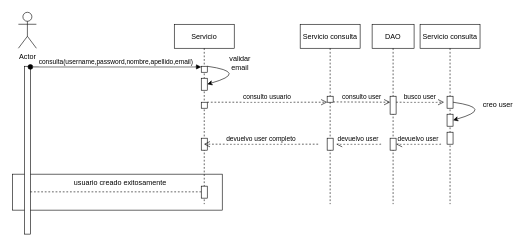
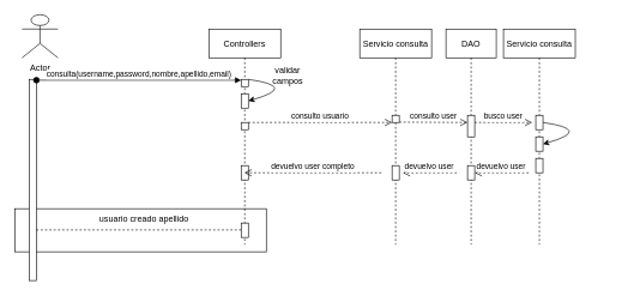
  <mxCell id="0" />
  <mxCell id="1" parent="0" />
  <mxCell id="2" value="" style="rounded=0;whiteSpace=wrap;html=1;" vertex="1" parent="1"><mxGeometry x="20" y="290" width="350" height="60" as="geometry" /></mxCell>
- <mxCell id="3" value="Actor" style="shape=umlActor;verticalLabelPosition=bottom;verticalAlign=top;html=1;outlineConnect=0;" vertex="1" parent="1"><mxGeometry x="30" y="20" width="30" height="60" as="geometry" /></mxCell>
+ <mxCell id="3" value="Actor" style="shape=umlActor;verticalLabelPosition=bottom;verticalAlign=top;html=1;outlineConnect=0;" vertex="1" parent="1"><mxGeometry x="30" y="20" width="50" height="60" as="geometry" /></mxCell>
  <mxCell id="4" value="" style="points=[];perimeter=orthogonalPerimeter;rounded=0;shadow=0;strokeWidth=1;" vertex="1" parent="1"><mxGeometry x="40" y="110" width="10" height="280" as="geometry" /></mxCell>
  <mxCell id="5" value="consulta(username,password,nombre,apellido,email)" style="verticalAlign=bottom;startArrow=oval;endArrow=block;startSize=8;shadow=0;strokeWidth=1;exitX=1;exitY=0.004;exitDx=0;exitDy=0;exitPerimeter=0;" parent="1" edge="1" source="4"><mxGeometry relative="1" as="geometry"><mxPoint x="160" y="110" as="sourcePoint" /><mxPoint x="335" y="111.12" as="targetPoint" /></mxGeometry></mxCell>
- <mxCell id="6" value="Servicio" style="shape=umlLifeline;perimeter=lifelinePerimeter;container=1;collapsible=0;recursiveResize=0;rounded=0;shadow=0;strokeWidth=1;" parent="1" vertex="1"><mxGeometry x="290" y="40" width="100" height="300" as="geometry" /></mxCell>
+ <mxCell id="6" value="Controllers" style="shape=umlLifeline;perimeter=lifelinePerimeter;container=1;collapsible=0;recursiveResize=0;rounded=0;shadow=0;strokeWidth=1;" parent="1" vertex="1"><mxGeometry x="290" y="40" width="100" height="300" as="geometry" /></mxCell>
  <mxCell id="7" value="" style="points=[];perimeter=orthogonalPerimeter;rounded=0;shadow=0;strokeWidth=1;" vertex="1" parent="6"><mxGeometry x="45" y="70" width="10" height="10" as="geometry" /></mxCell>
  <mxCell id="8" value="" style="curved=1;endArrow=classic;html=1;rounded=0;" edge="1" parent="6"><mxGeometry width="50" height="50" relative="1" as="geometry"><mxPoint x="55" y="70" as="sourcePoint" /><mxPoint x="55" y="100" as="targetPoint" /><Array as="points"><mxPoint x="125" y="80" /><mxPoint x="55" y="100" /></Array></mxGeometry></mxCell>
  <mxCell id="9" value="" style="points=[];perimeter=orthogonalPerimeter;rounded=0;shadow=0;strokeWidth=1;" vertex="1" parent="6"><mxGeometry x="45" y="90" width="10" height="20" as="geometry" /></mxCell>
  <mxCell id="10" value="" style="points=[];perimeter=orthogonalPerimeter;rounded=0;shadow=0;strokeWidth=1;" vertex="1" parent="6"><mxGeometry x="45" y="130" width="10" height="10" as="geometry" /></mxCell>
  <mxCell id="11" value="" style="points=[];perimeter=orthogonalPerimeter;rounded=0;shadow=0;strokeWidth=1;" vertex="1" parent="6"><mxGeometry x="45" y="190" width="10" height="20" as="geometry" /></mxCell>
  <mxCell id="12" value="" style="points=[];perimeter=orthogonalPerimeter;rounded=0;shadow=0;strokeWidth=1;" vertex="1" parent="6"><mxGeometry x="45" y="270" width="10" height="20" as="geometry" /></mxCell>
  <mxCell id="13" value="Servicio consulta" style="shape=umlLifeline;perimeter=lifelinePerimeter;container=0;collapsible=0;recursiveResize=0;rounded=0;shadow=0;strokeWidth=1;" parent="1" vertex="1"><mxGeometry x="500" y="40" width="100" height="300" as="geometry" /></mxCell>
- <mxCell id="14" value="validar email&lt;br&gt;" style="text;html=1;strokeColor=none;fillColor=none;align=center;verticalAlign=middle;whiteSpace=wrap;rounded=0;" vertex="1" parent="1"><mxGeometry x="370" y="90" width="60" height="30" as="geometry" /></mxCell>
+ <mxCell id="14" value="validar campos&lt;br&gt;" style="text;html=1;strokeColor=none;fillColor=none;align=center;verticalAlign=middle;whiteSpace=wrap;rounded=0;" vertex="1" parent="1"><mxGeometry x="370" y="90" width="60" height="30" as="geometry" /></mxCell>
  <mxCell id="15" value="Servicio consulta" style="shape=umlLifeline;perimeter=lifelinePerimeter;container=0;collapsible=0;recursiveResize=0;rounded=0;shadow=0;strokeWidth=1;" vertex="1" parent="1"><mxGeometry x="700" y="40" width="100" height="300" as="geometry" /></mxCell>
  <mxCell id="16" value="DAO" style="shape=umlLifeline;perimeter=lifelinePerimeter;container=0;collapsible=0;recursiveResize=0;rounded=0;shadow=0;strokeWidth=1;" vertex="1" parent="1"><mxGeometry x="620" y="40" width="70" height="300" as="geometry" /></mxCell>
  <mxCell id="17" value="consulto usuario" style="verticalAlign=bottom;endArrow=open;dashed=1;endSize=8;exitX=1;exitY=0.95;shadow=0;strokeWidth=1;" edge="1" parent="1"><mxGeometry relative="1" as="geometry"><mxPoint x="545" y="170" as="targetPoint" /><mxPoint x="345" y="170" as="sourcePoint" /></mxGeometry></mxCell>
  <mxCell id="18" value="consulto user" style="verticalAlign=bottom;endArrow=open;dashed=1;endSize=8;exitX=1;exitY=0.95;shadow=0;strokeWidth=1;startArrow=none;" edge="1" parent="1" source="23"><mxGeometry relative="1" as="geometry"><mxPoint x="650" y="170" as="targetPoint" /><mxPoint x="555" y="170" as="sourcePoint" /></mxGeometry></mxCell>
  <mxCell id="19" value="busco user" style="verticalAlign=bottom;endArrow=open;dashed=1;endSize=8;exitX=1;exitY=0.95;shadow=0;strokeWidth=1;" edge="1" parent="1"><mxGeometry relative="1" as="geometry"><mxPoint x="740" y="170" as="targetPoint" /><mxPoint x="660" y="170" as="sourcePoint" /></mxGeometry></mxCell>
  <mxCell id="20" value="" style="points=[];perimeter=orthogonalPerimeter;rounded=0;shadow=0;strokeWidth=1;" vertex="1" parent="1"><mxGeometry x="650" y="230" width="10" height="20" as="geometry" /></mxCell>
  <mxCell id="21" value="" style="points=[];perimeter=orthogonalPerimeter;rounded=0;shadow=0;strokeWidth=1;" vertex="1" parent="1"><mxGeometry x="545" y="230" width="10" height="20" as="geometry" /></mxCell>
  <mxCell id="22" value="" style="points=[];perimeter=orthogonalPerimeter;rounded=0;shadow=0;strokeWidth=1;" vertex="1" parent="1"><mxGeometry x="650" y="160" width="10" height="30" as="geometry" /></mxCell>
  <mxCell id="23" value="" style="points=[];perimeter=orthogonalPerimeter;rounded=0;shadow=0;strokeWidth=1;" vertex="1" parent="1"><mxGeometry x="545" y="160" width="10" height="10" as="geometry" /></mxCell>
  <mxCell id="24" value="" style="verticalAlign=bottom;endArrow=none;dashed=1;endSize=8;exitX=1;exitY=0.95;shadow=0;strokeWidth=1;" edge="1" parent="1" target="23"><mxGeometry relative="1" as="geometry"><mxPoint x="650" y="170" as="targetPoint" /><mxPoint x="555" y="170" as="sourcePoint" /></mxGeometry></mxCell>
  <mxCell id="25" value="" style="points=[];perimeter=orthogonalPerimeter;rounded=0;shadow=0;strokeWidth=1;" vertex="1" parent="1"><mxGeometry x="745" y="160" width="10" height="20" as="geometry" /></mxCell>
  <mxCell id="26" value="" style="points=[];perimeter=orthogonalPerimeter;rounded=0;shadow=0;strokeWidth=1;" vertex="1" parent="1"><mxGeometry x="745" y="190" width="10" height="20" as="geometry" /></mxCell>
  <mxCell id="27" value="" style="curved=1;endArrow=classic;html=1;rounded=0;" edge="1" parent="1"><mxGeometry width="50" height="50" relative="1" as="geometry"><mxPoint x="755" y="170" as="sourcePoint" /><mxPoint x="755" y="200" as="targetPoint" /><Array as="points"><mxPoint x="825" y="180" /><mxPoint x="755" y="200" /></Array></mxGeometry></mxCell>
- <mxCell id="28" value="creo user" style="text;html=1;strokeColor=none;fillColor=none;align=center;verticalAlign=middle;whiteSpace=wrap;rounded=0;" vertex="1" parent="1"><mxGeometry x="800" y="160" width="60" height="30" as="geometry" /></mxCell>
  <mxCell id="29" value="" style="points=[];perimeter=orthogonalPerimeter;rounded=0;shadow=0;strokeWidth=1;" vertex="1" parent="1"><mxGeometry x="745" y="220" width="10" height="20" as="geometry" /></mxCell>
  <mxCell id="30" value="devuelvo user" style="verticalAlign=bottom;endArrow=open;dashed=1;endSize=8;exitX=0;exitY=0.95;shadow=0;strokeWidth=1;" edge="1" parent="1"><mxGeometry relative="1" as="geometry"><mxPoint x="660" y="240" as="targetPoint" /><mxPoint x="735" y="240" as="sourcePoint" /></mxGeometry></mxCell>
  <mxCell id="31" value="devuelvo user" style="verticalAlign=bottom;endArrow=open;dashed=1;endSize=8;exitX=0;exitY=0.95;shadow=0;strokeWidth=1;" edge="1" parent="1"><mxGeometry relative="1" as="geometry"><mxPoint x="560" y="240" as="targetPoint" /><mxPoint x="635" y="240" as="sourcePoint" /></mxGeometry></mxCell>
  <mxCell id="32" value="devuelvo user completo" style="verticalAlign=bottom;endArrow=open;dashed=1;endSize=8;shadow=0;strokeWidth=1;" edge="1" parent="1" target="6"><mxGeometry relative="1" as="geometry"><mxPoint x="390" y="240" as="targetPoint" /><mxPoint x="530" y="240" as="sourcePoint" /></mxGeometry></mxCell>
  <mxCell id="33" value="" style="endArrow=none;dashed=1;html=1;rounded=0;" edge="1" parent="1" target="12"><mxGeometry width="50" height="50" relative="1" as="geometry"><mxPoint x="50" y="319.5" as="sourcePoint" /><mxPoint x="140" y="319.5" as="targetPoint" /></mxGeometry></mxCell>
- <mxCell id="34" value="usuario creado exitosamente" style="text;html=1;strokeColor=none;fillColor=none;align=center;verticalAlign=middle;whiteSpace=wrap;rounded=0;" vertex="1" parent="1"><mxGeometry x="110" y="290" width="180" height="30" as="geometry" /></mxCell>
+ <mxCell id="34" value="usuario creado apellido" style="text;html=1;strokeColor=none;fillColor=none;align=center;verticalAlign=middle;whiteSpace=wrap;rounded=0;" vertex="1" parent="1"><mxGeometry x="110" y="290" width="180" height="30" as="geometry" /></mxCell>
